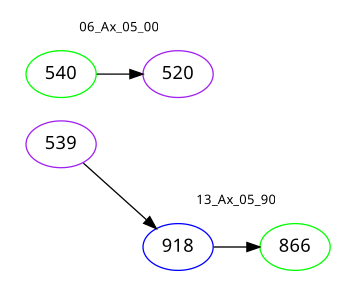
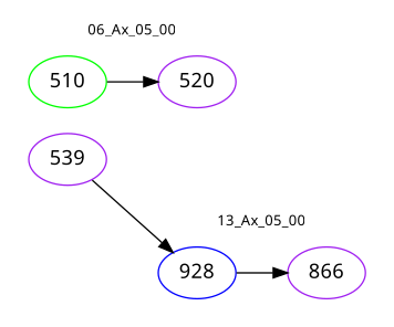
  digraph {
    fontname="Noto Sans"
    rankdir=LR
    node [color=purple fontname="Noto Sans"]
    edge [color=black fontname="Noto Sans"]
    n1 [label=539]
-   n2 [color=green label=540]
+   n2 [color=green label=510]
    n3 [label=520]
-   n4 [color=blue label=918]
-   n5 [color=green label=866]
+   n4 [color=blue label=928]
+   n5 [label=866]
    subgraph cluster_1 {
      color=white
      fontsize=10
      label="06_Ax_05_00"
      n1
      n2
      n3
    }
    subgraph cluster_2 {
      color=white
      fontsize=10
-     label="13_Ax_05_90"
+     label="13_Ax_05_00"
      n4
      n5
    }
    n1 -> n4
    n2 -> n3
    n4 -> n5
  }
